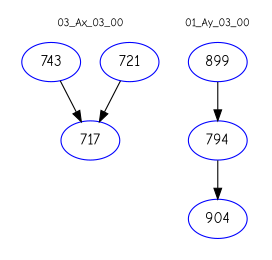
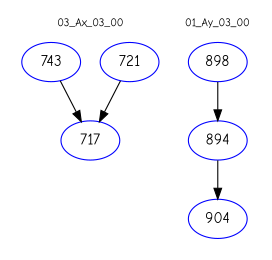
  digraph {
    fontname="Comic Neue"
    node [color=blue fontname="Comic Neue"]
    edge [color=black fontname="Comic Neue"]
    n1 [label=721]
    n2 [label=717]
    n3 [label=743]
-   n4 [label=899]
-   n5 [label=794]
+   n4 [label=898]
+   n5 [label=894]
    n6 [label=904]
    subgraph cluster_1 {
      color=white
      fontsize=10
      label="03_Ax_03_00"
      n1
      n2
      n3
    }
    subgraph cluster_2 {
      color=white
      fontsize=10
      label="01_Ay_03_00"
      n4
      n5
      n6
    }
    n1 -> n2
    n3 -> n2
    n4 -> n5
    n5 -> n6
  }
